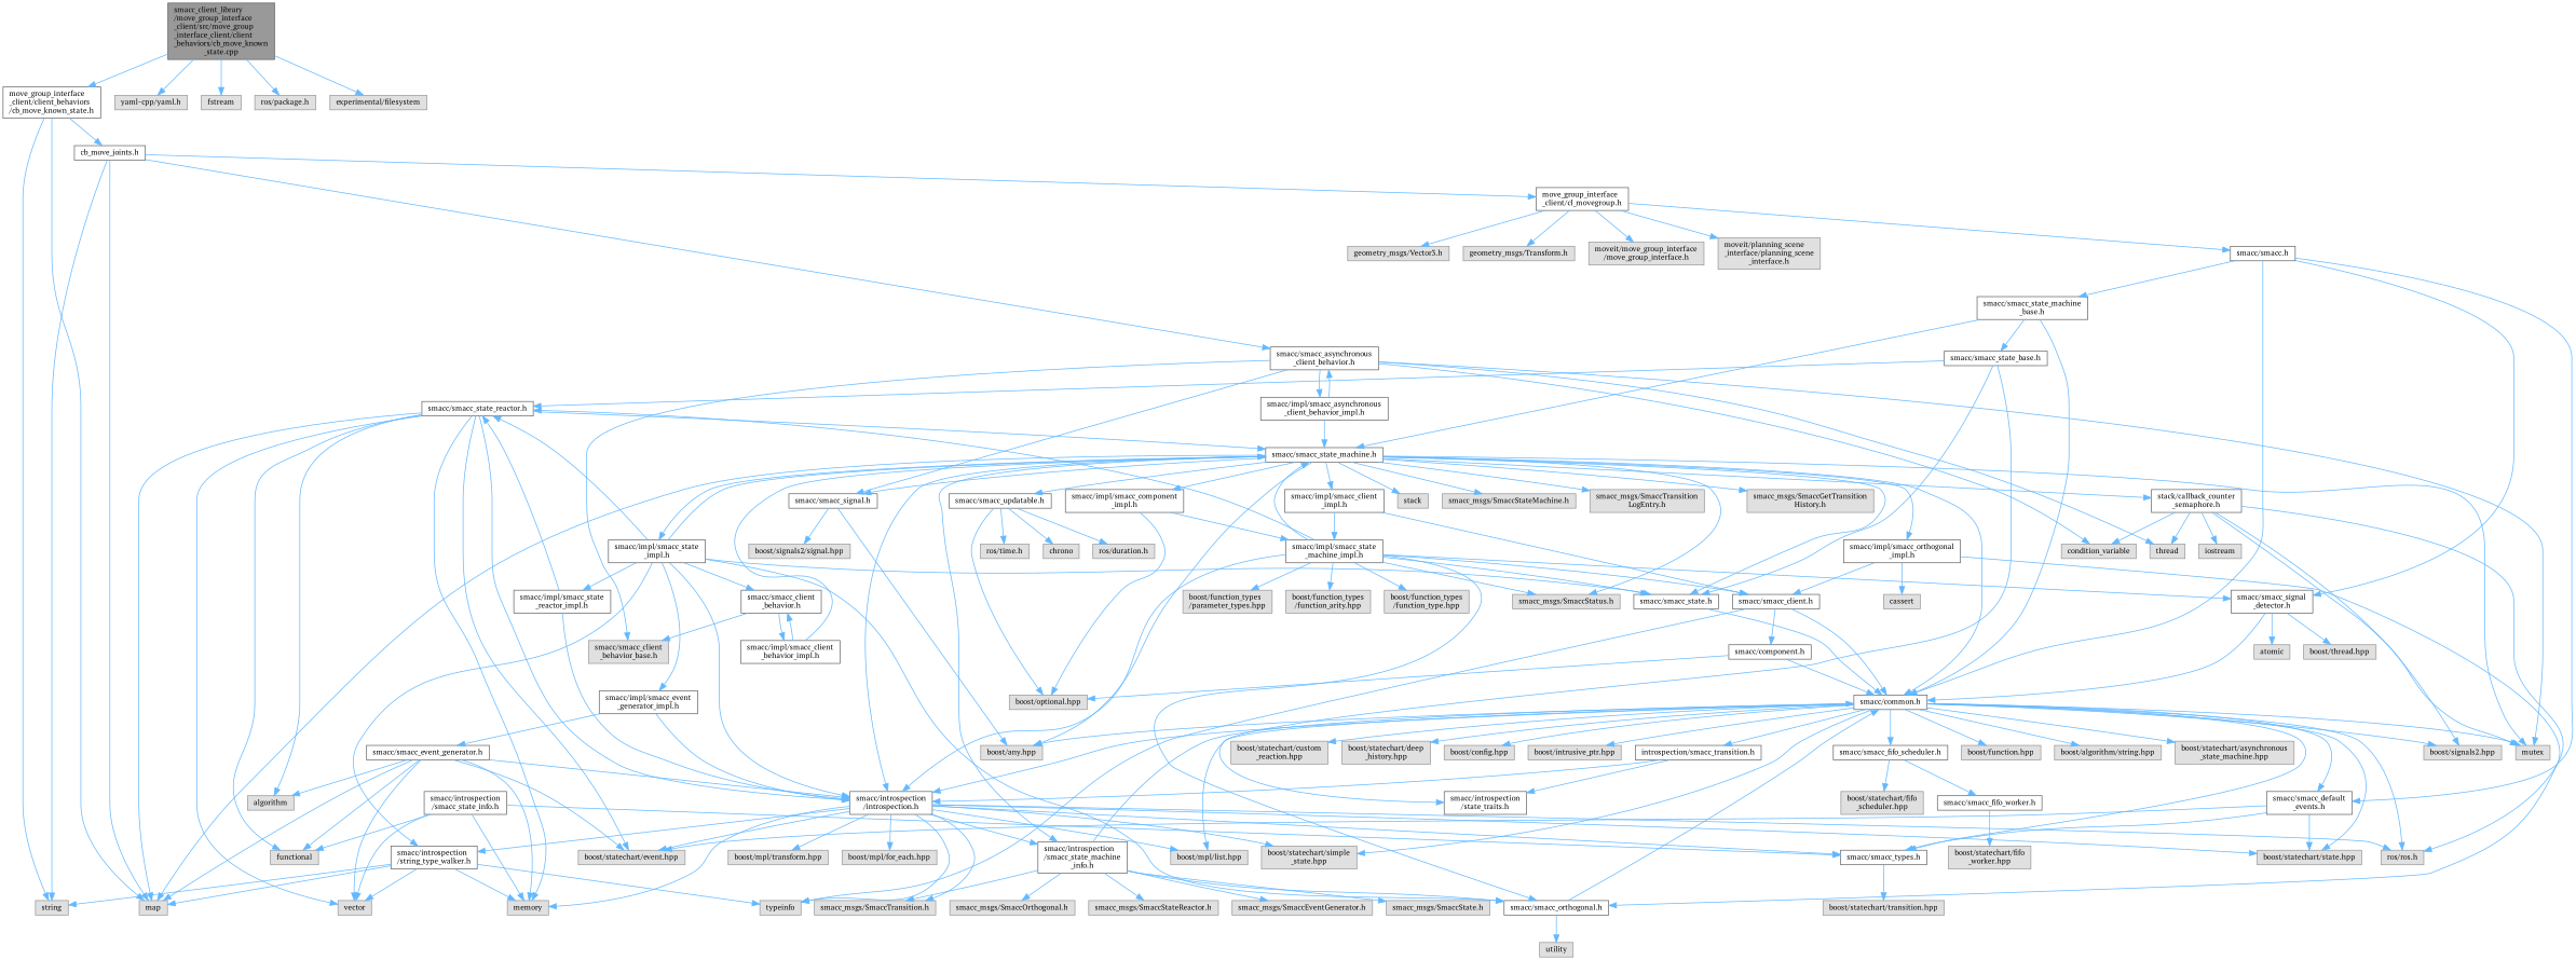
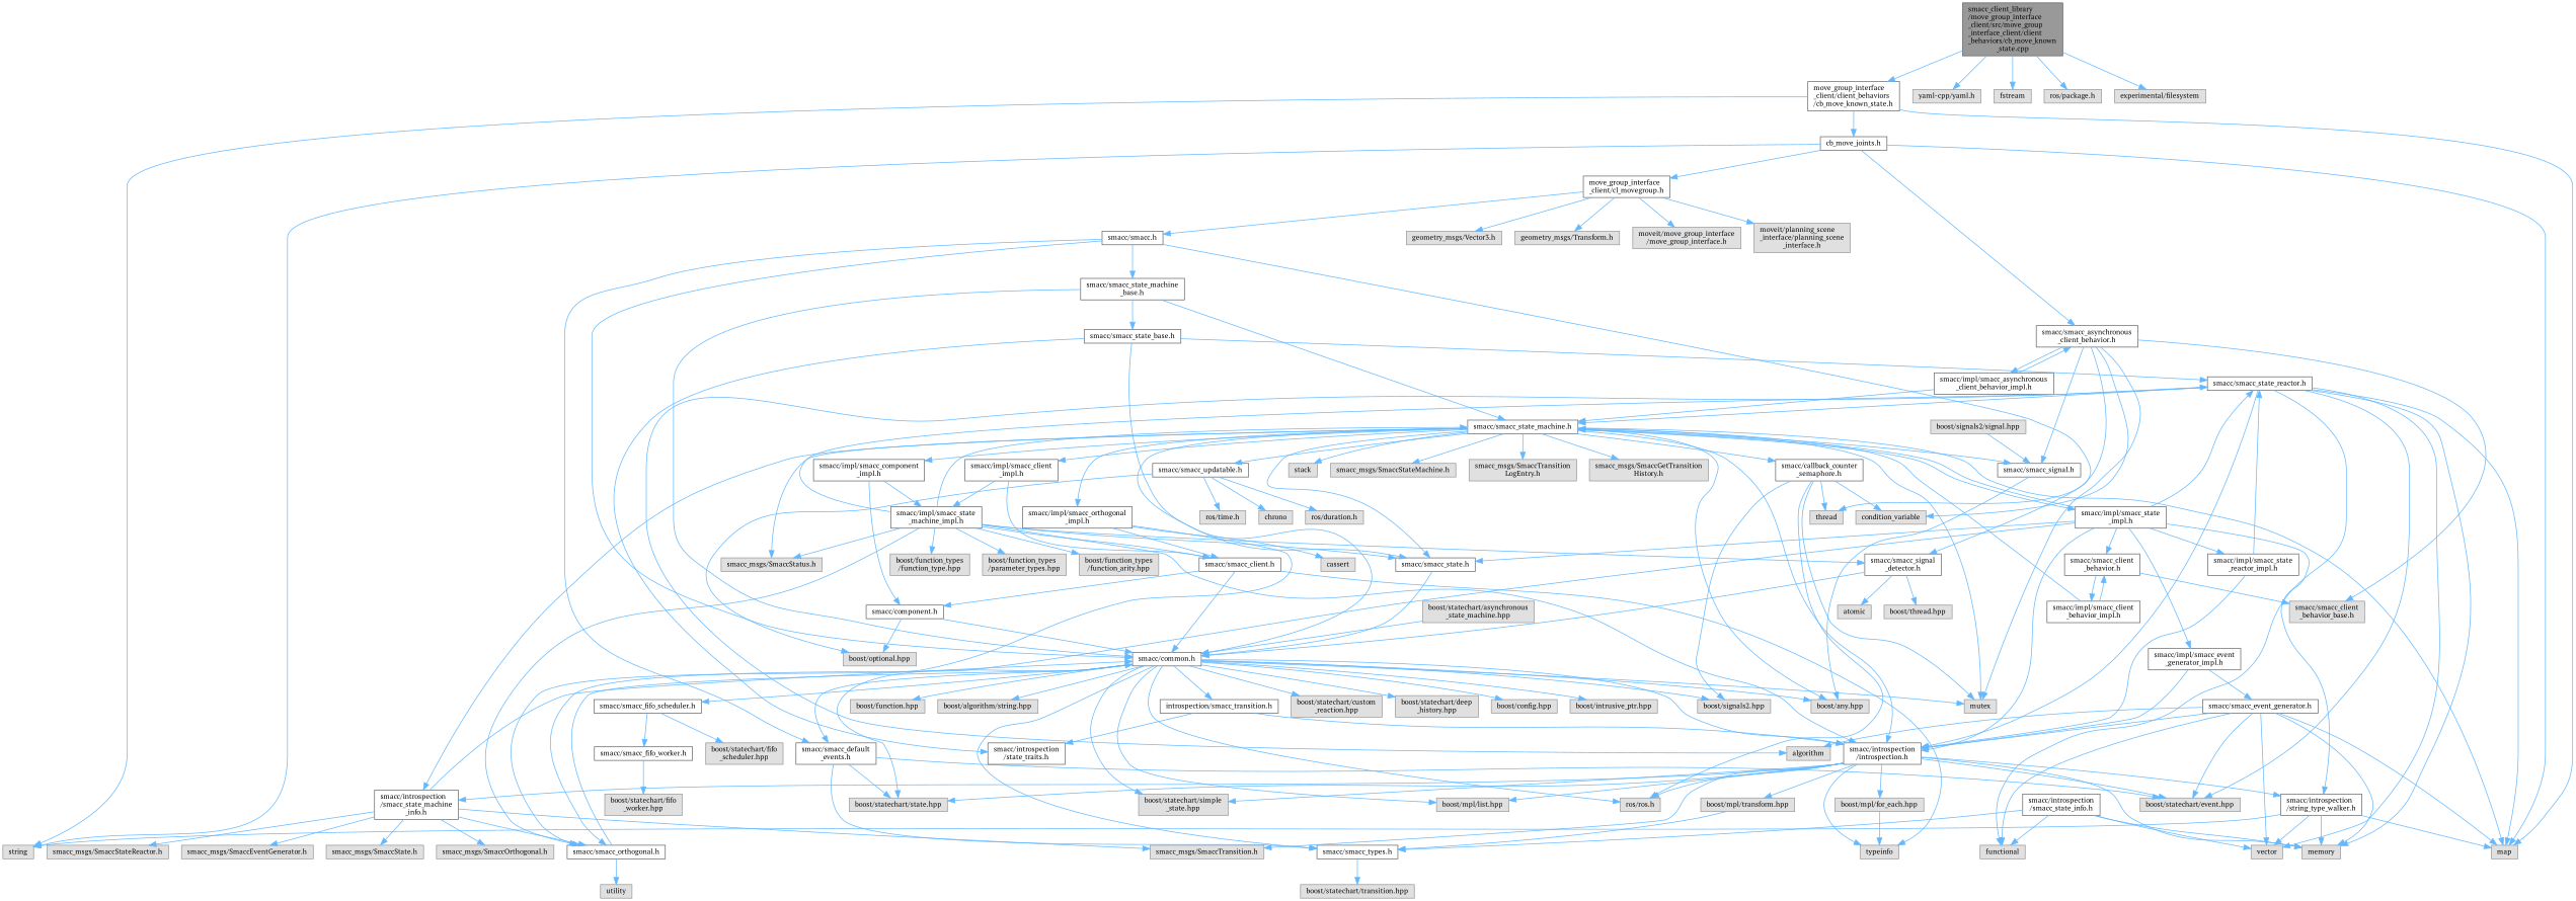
  digraph {
    fontname="PT Serif"
    node [color=grey60 fillcolor="#E0E0E0" fontname="PT Serif" fontsize=10 shape=box style=filled]
    edge [color=steelblue1 fontname="PT Serif" fontsize=10 labelfontname=Helvetica labelfontsize=10 style=solid]
    n1 [color=gray40 fillcolor=grey60 fontcolor=black height=0.2 label="smacc_client_library\l/move_group_interface\l_client/src/move_group\l_interface_client/client\l_behaviors/cb_move_known\l_state.cpp" width=0.4]
    n2 [color=grey40 fillcolor=white height=0.2 label="move_group_interface\l_client/client_behaviors\l/cb_move_known_state.h" width=0.4]
    n3 [height=0.2 label="yaml-cpp/yaml.h" width=0.4]
    n4 [height=0.2 label=fstream width=0.4]
    n5 [height=0.2 label="ros/package.h" width=0.4]
    n6 [height=0.2 label="experimental/filesystem" width=0.4]
    n7 [color=grey40 fillcolor=white height=0.2 label="cb_move_joints.h" width=0.4]
    n8 [height=0.2 label=string width=0.4]
    n9 [height=0.2 label=map width=0.4]
    n10 [color=grey40 fillcolor=white height=0.2 label="move_group_interface\l_client/cl_movegroup.h" width=0.4]
    n11 [color=grey40 fillcolor=white height=0.2 label="smacc/smacc_asynchronous\l_client_behavior.h" width=0.4]
    n12 [color=grey40 fillcolor=white height=0.2 label="smacc/smacc.h" width=0.4]
    n13 [height=0.2 label="moveit/move_group_interface\l/move_group_interface.h" width=0.4]
    n14 [height=0.2 label="moveit/planning_scene\l_interface/planning_scene\l_interface.h" width=0.4]
    n15 [height=0.2 label="geometry_msgs/Vector3.h" width=0.4]
    n16 [height=0.2 label="geometry_msgs/Transform.h" width=0.4]
    n17 [height=0.2 label=mutex width=0.4]
    n18 [color=grey40 fillcolor=white height=0.2 label="smacc/smacc_signal.h" width=0.4]
    n19 [height=0.2 label=thread width=0.4]
    n20 [height=0.2 label=condition_variable width=0.4]
    n21 [height=0.2 label="smacc/smacc_client\l_behavior_base.h" width=0.4]
    n22 [color=grey40 fillcolor=white height=0.2 label="smacc/impl/smacc_asynchronous\l_client_behavior_impl.h" width=0.4]
    n23 [color=grey40 fillcolor=white height=0.2 label="smacc/common.h" width=0.4]
    n24 [color=grey40 fillcolor=white height=0.2 label="smacc/smacc_default\l_events.h" width=0.4]
    n25 [color=grey40 fillcolor=white height=0.2 label="smacc/smacc_state_machine\l_base.h" width=0.4]
    n26 [color=grey40 fillcolor=white height=0.2 label="smacc/smacc_signal\l_detector.h" width=0.4]
    n27 [height=0.2 label="boost/statechart/state.hpp" width=0.4]
    n28 [height=0.2 label="boost/statechart/simple\l_state.hpp" width=0.4]
    n29 [height=0.2 label="boost/statechart/asynchronous\l_state_machine.hpp" width=0.4]
    n30 [height=0.2 label="boost/statechart/custom\l_reaction.hpp" width=0.4]
    n31 [height=0.2 label="boost/statechart/deep\l_history.hpp" width=0.4]
    n32 [height=0.2 label="boost/config.hpp" width=0.4]
    n33 [height=0.2 label="boost/intrusive_ptr.hpp" width=0.4]
    n34 [height=0.2 label="boost/function.hpp" width=0.4]
    n35 [height=0.2 label="boost/signals2.hpp" width=0.4]
    n36 [height=0.2 label="boost/mpl/list.hpp" width=0.4]
    n37 [height=0.2 label="boost/any.hpp" width=0.4]
    n38 [height=0.2 label="boost/algorithm/string.hpp" width=0.4]
    n39 [height=0.2 label="ros/ros.h" width=0.4]
    n40 [color=grey40 fillcolor=white height=0.2 label="smacc/smacc_fifo_scheduler.h" width=0.4]
    n41 [color=grey40 fillcolor=white height=0.2 label="smacc/smacc_types.h" width=0.4]
    n42 [color=grey40 fillcolor=white height=0.2 label="smacc/introspection\l/introspection.h" width=0.4]
    n43 [color=grey40 fillcolor=white height=0.2 label="introspection/smacc_transition.h" width=0.4]
    n44 [height=0.2 label="boost/statechart/event.hpp" width=0.4]
    n45 [color=grey40 fillcolor=white height=0.2 label="smacc/smacc_state_base.h" width=0.4]
    n46 [color=grey40 fillcolor=white height=0.2 label="smacc/smacc_state_machine.h" width=0.4]
    n47 [height=0.2 label="boost/thread.hpp" width=0.4]
    n48 [height=0.2 label=atomic width=0.4]
    n49 [height=0.2 label="boost/statechart/fifo\l_scheduler.hpp" width=0.4]
    n50 [color=grey40 fillcolor=white height=0.2 label="smacc/smacc_fifo_worker.h" width=0.4]
    n51 [height=0.2 label="boost/statechart/transition.hpp" width=0.4]
    n52 [height=0.2 label=typeinfo width=0.4]
    n53 [height=0.2 label="boost/mpl/for_each.hpp" width=0.4]
    n54 [height=0.2 label="boost/mpl/transform.hpp" width=0.4]
    n55 [color=grey40 fillcolor=white height=0.2 label="smacc/introspection\l/string_type_walker.h" width=0.4]
    n56 [height=0.2 label="smacc_msgs/SmaccTransition.h" width=0.4]
    n57 [color=grey40 fillcolor=white height=0.2 label="smacc/introspection\l/smacc_state_machine\l_info.h" width=0.4]
    n58 [height=0.2 label=memory width=0.4]
    n59 [color=grey40 fillcolor=white height=0.2 label="smacc/introspection\l/state_traits.h" width=0.4]
    n60 [height=0.2 label="boost/statechart/fifo\l_worker.hpp" width=0.4]
    n61 [height=0.2 label=vector width=0.4]
    n62 [color=grey40 fillcolor=white height=0.2 label="smacc/introspection\l/smacc_state_info.h" width=0.4]
    n63 [height=0.2 label=functional width=0.4]
    n64 [color=grey40 fillcolor=white height=0.2 label="smacc/smacc_orthogonal.h" width=0.4]
    n65 [height=0.2 label="smacc_msgs/SmaccState.h" width=0.4]
    n66 [height=0.2 label="smacc_msgs/SmaccOrthogonal.h" width=0.4]
    n67 [height=0.2 label="smacc_msgs/SmaccStateReactor.h" width=0.4]
    n68 [height=0.2 label="smacc_msgs/SmaccEventGenerator.h" width=0.4]
    n69 [height=0.2 label=utility width=0.4]
    n70 [color=grey40 fillcolor=white height=0.2 label="smacc/smacc_state.h" width=0.4]
    n71 [color=grey40 fillcolor=white height=0.2 label="smacc/smacc_state_reactor.h" width=0.4]
    n72 [height=0.2 label=stack width=0.4]
    n73 [color=grey40 fillcolor=white height=0.2 label="smacc/smacc_updatable.h" width=0.4]
    n74 [height=0.2 label="smacc_msgs/SmaccStateMachine.h" width=0.4]
    n75 [height=0.2 label="smacc_msgs/SmaccTransition\lLogEntry.h" width=0.4]
    n76 [height=0.2 label="smacc_msgs/SmaccStatus.h" width=0.4]
    n77 [height=0.2 label="smacc_msgs/SmaccGetTransition\lHistory.h" width=0.4]
-   n78 [color=grey40 fillcolor=white height=0.2 label="stack/callback_counter\l_semaphore.h" width=0.4]
+   n78 [color=grey40 fillcolor=white height=0.2 label="smacc/callback_counter\l_semaphore.h" width=0.4]
    n79 [color=grey40 fillcolor=white height=0.2 label="smacc/impl/smacc_state\l_impl.h" width=0.4]
    n80 [color=grey40 fillcolor=white height=0.2 label="smacc/impl/smacc_client\l_impl.h" width=0.4]
    n81 [color=grey40 fillcolor=white height=0.2 label="smacc/impl/smacc_component\l_impl.h" width=0.4]
    n82 [color=grey40 fillcolor=white height=0.2 label="smacc/impl/smacc_orthogonal\l_impl.h" width=0.4]
    n83 [height=0.2 label=algorithm width=0.4]
    n84 [color=grey40 fillcolor=white height=0.2 label="smacc/smacc_event_generator.h" width=0.4]
    n85 [height=0.2 label=chrono width=0.4]
    n86 [height=0.2 label="boost/optional.hpp" width=0.4]
    n87 [height=0.2 label="ros/duration.h" width=0.4]
    n88 [height=0.2 label="ros/time.h" width=0.4]
    n89 [height=0.2 label="boost/signals2/signal.hpp" width=0.4]
-   n90 [height=0.2 label=iostream width=0.4]
    n91 [color=grey40 fillcolor=white height=0.2 label="smacc/smacc_client\l_behavior.h" width=0.4]
    n92 [color=grey40 fillcolor=white height=0.2 label="smacc/impl/smacc_state\l_reactor_impl.h" width=0.4]
    n93 [color=grey40 fillcolor=white height=0.2 label="smacc/impl/smacc_event\l_generator_impl.h" width=0.4]
    n94 [color=grey40 fillcolor=white height=0.2 label="smacc/smacc_client.h" width=0.4]
    n95 [color=grey40 fillcolor=white height=0.2 label="smacc/impl/smacc_state\l_machine_impl.h" width=0.4]
    n96 [color=grey40 fillcolor=white height=0.2 label="smacc/component.h" width=0.4]
    n97 [height=0.2 label=cassert width=0.4]
    n98 [color=grey40 fillcolor=white height=0.2 label="smacc/impl/smacc_client\l_behavior_impl.h" width=0.4]
    n99 [height=0.2 label="boost/function_types\l/function_arity.hpp" width=0.4]
    n100 [height=0.2 label="boost/function_types\l/function_type.hpp" width=0.4]
    n101 [height=0.2 label="boost/function_types\l/parameter_types.hpp" width=0.4]
    n1 -> n2
    n1 -> n3
    n1 -> n4
    n1 -> n5
    n1 -> n6
    n2 -> n7
    n2 -> n8
    n2 -> n9
    n7 -> n8
    n7 -> n9
    n7 -> n10
    n7 -> n11
    n10 -> n12
    n10 -> n13
    n10 -> n14
    n10 -> n15
    n10 -> n16
    n11 -> n17
    n11 -> n18
    n11 -> n19
    n11 -> n20
    n11 -> n21
    n11 -> n22
    n12 -> n23
    n12 -> n24
    n12 -> n25
    n12 -> n26
    n18 -> n37
-   n18 -> n89
+   n89 -> n18
    n22 -> n11
    n22 -> n46
    n23 -> n17
    n23 -> n24
    n23 -> n27
    n23 -> n28
-   n23 -> n29
+   n29 -> n23
    n23 -> n30
    n23 -> n31
    n23 -> n32
    n23 -> n33
    n23 -> n34
    n23 -> n35
    n23 -> n36
    n23 -> n37
    n23 -> n38
    n23 -> n39
    n23 -> n40
    n23 -> n41
    n23 -> n42
    n23 -> n43
    n24 -> n27
    n24 -> n41
    n24 -> n44
    n25 -> n23
    n25 -> n45
    n25 -> n46
    n26 -> n23
    n26 -> n47
    n26 -> n48
    n40 -> n49
    n40 -> n50
    n41 -> n51
    n42 -> n27
    n42 -> n28
    n42 -> n36
    n42 -> n39
-   n42 -> n41
+   n54 -> n41
    n42 -> n44
    n42 -> n52
    n42 -> n53
    n42 -> n54
    n42 -> n55
    n42 -> n56
    n42 -> n57
    n42 -> n58
    n43 -> n42
    n43 -> n59
    n45 -> n59
    n45 -> n70
    n45 -> n71
    n46 -> n9
    n46 -> n17
    n46 -> n18
    n46 -> n23
    n46 -> n37
    n46 -> n42
    n46 -> n57
    n46 -> n70
    n46 -> n72
    n46 -> n73
    n46 -> n74
    n46 -> n75
    n46 -> n76
    n46 -> n77
    n46 -> n78
    n46 -> n79
    n46 -> n80
    n46 -> n81
    n46 -> n82
    n50 -> n60
    n55 -> n8
    n55 -> n9
-   n55 -> n52
+   n53 -> n52
    n55 -> n58
    n55 -> n61
    n57 -> n23
    n57 -> n56
    n57 -> n64
    n57 -> n65
    n57 -> n66
    n57 -> n67
    n57 -> n68
    n62 -> n41
    n62 -> n58
    n62 -> n61
    n62 -> n63
    n64 -> n23
    n64 -> n69
    n70 -> n23
    n71 -> n9
    n71 -> n42
    n71 -> n44
    n71 -> n46
    n71 -> n58
    n71 -> n61
    n71 -> n63
    n71 -> n83
    n73 -> n85
    n73 -> n86
    n73 -> n87
    n73 -> n88
    n78 -> n17
    n78 -> n19
    n78 -> n20
    n78 -> n35
    n78 -> n39
-   n78 -> n90
    n79 -> n42
    n79 -> n46
    n79 -> n55
    n79 -> n64
    n79 -> n70
    n79 -> n71
    n79 -> n91
    n79 -> n92
    n79 -> n93
    n80 -> n94
    n80 -> n95
    n81 -> n95
-   n81 -> n86
+   n81 -> n96
    n82 -> n64
    n82 -> n94
    n82 -> n97
    n84 -> n9
    n84 -> n42
    n84 -> n44
    n84 -> n58
    n84 -> n61
    n84 -> n63
    n84 -> n83
    n91 -> n21
    n91 -> n98
    n92 -> n42
    n92 -> n71
    n93 -> n42
    n93 -> n84
    n94 -> n23
    n94 -> n52
    n94 -> n96
    n95 -> n26
    n95 -> n42
    n95 -> n46
    n95 -> n64
    n95 -> n70
    n95 -> n71
    n95 -> n76
    n95 -> n94
    n95 -> n99
    n95 -> n100
    n95 -> n101
    n96 -> n23
    n96 -> n86
    n98 -> n46
    n98 -> n91
  }
